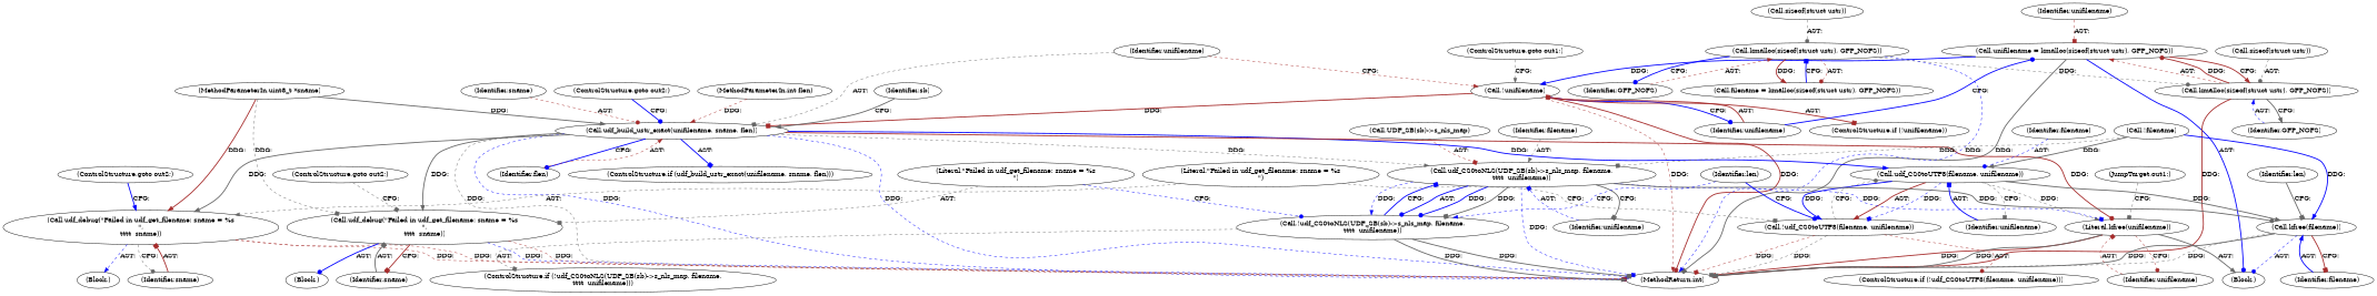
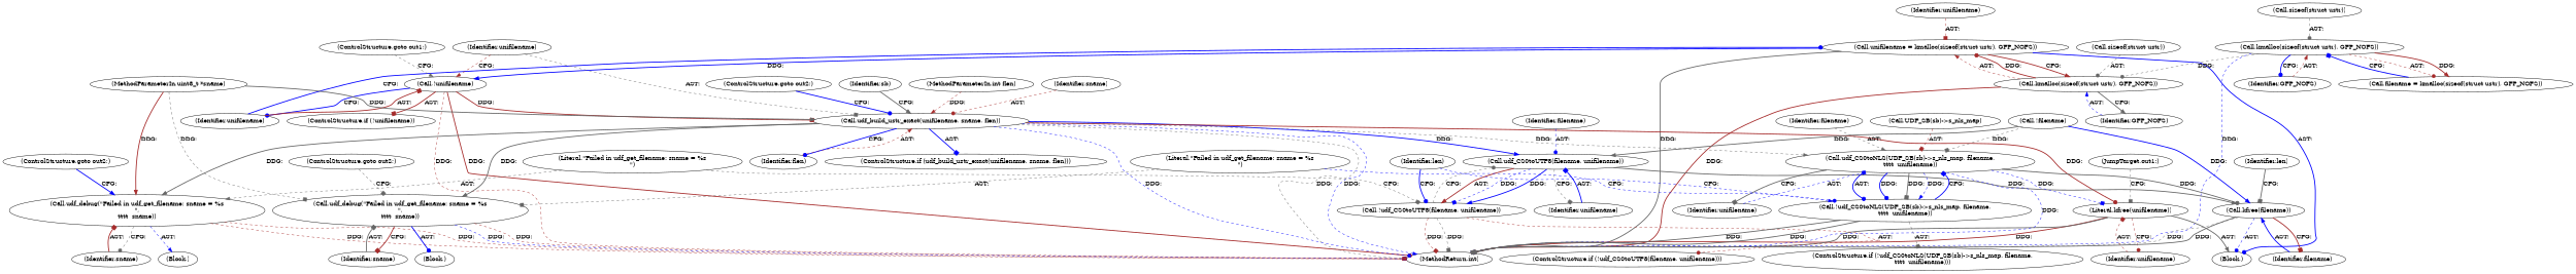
  digraph {
    edge [arrowhead=normal color=gray40 style=dashed]
    n1 [label="(Call,unifilename = kmalloc(sizeof(struct ustr), GFP_NOFS))"]
    n2 [label="(Call,kmalloc(sizeof(struct ustr), GFP_NOFS))"]
    n3 [label="(Call,!unifilename)"]
    n4 [label="(MethodReturn,int)"]
    n5 [label="(Block,)"]
    n6 [label="(Identifier,GFP_NOFS)"]
    n7 [label="(Call,udf_build_ustr_exact(unifilename, sname, flen))"]
    n8 [label="(Identifier,unifilename)"]
    n9 [label="(ControlStructure,if (!unifilename))"]
    n10 [label="(Call,kmalloc(sizeof(struct ustr), GFP_NOFS))"]
    n11 [label="(Call,filename = kmalloc(sizeof(struct ustr), GFP_NOFS))"]
    n12 [label="(Identifier,GFP_NOFS)"]
    n13 [label="(Call,udf_CS0toUTF8(filename, unifilename))"]
    n14 [label="(Literal,kfree(unifilename))"]
    n15 [label="(Call,udf_debug(\"Failed in udf_get_filename: sname = %s\n\",\n\t\t\t\t  sname))"]
    n16 [label="(Call,udf_CS0toNLS(UDF_SB(sb)->s_nls_map, filename,\n\t\t\t\t  unifilename))"]
    n17 [label="(Call,udf_debug(\"Failed in udf_get_filename: sname = %s\n\",\n\t\t\t\t  sname))"]
    n18 [label="(Identifier,flen)"]
    n19 [label="(ControlStructure,if (udf_build_ustr_exact(unifilename, sname, flen)))"]
    n20 [label="(Call,!udf_CS0toUTF8(filename, unifilename))"]
    n21 [label="(Call,kfree(filename))"]
    n22 [label="(Identifier,unifilename)"]
    n23 [label="(Identifier,unifilename)"]
    n24 [label="(Block,)"]
    n25 [label="(Identifier,sname)"]
    n26 [label="(Call,!udf_CS0toNLS(UDF_SB(sb)->s_nls_map, filename,\n\t\t\t\t  unifilename))"]
    n27 [label="(Identifier,unifilename)"]
    n28 [label="(Identifier,sname)"]
    n29 [label="(Block,)"]
    n30 [label="(ControlStructure,if (!udf_CS0toUTF8(filename, unifilename)))"]
    n31 [label="(Identifier,filename)"]
    n32 [label="(ControlStructure,if (!udf_CS0toNLS(UDF_SB(sb)->s_nls_map, filename,\n\t\t\t\t  unifilename)))"]
    n33 [label="(Identifier,len)"]
    n34 [label="(Call,sizeof(struct ustr))"]
    n35 [label="(Call,sizeof(struct ustr))"]
    n36 [label="(Identifier,sname)"]
    n37 [label="(ControlStructure,goto out2;)"]
    n38 [label="(Literal,\"Failed in udf_get_filename: sname = %s\n\")"]
    n39 [label="(MethodParameterIn,int flen)"]
    n40 [label="(Identifier,unifilename)"]
    n41 [label="(ControlStructure,goto out2;)"]
    n42 [label="(Call,!filename)"]
    n43 [label="(Identifier,sb)"]
    n44 [label="(Call,UDF_SB(sb)->s_nls_map)"]
    n45 [label="(ControlStructure,goto out2;)"]
    n46 [label="(Identifier,filename)"]
    n47 [label="(Identifier,filename)"]
    n48 [label="(Literal,\"Failed in udf_get_filename: sname = %s\n\")"]
    n49 [label="(JumpTarget,out1:)"]
    n50 [label="(MethodParameterIn,uint8_t *sname)"]
    n51 [label="(Identifier,len)"]
    n52 [label="(ControlStructure,goto out1;)"]
    n53 [label="(Identifier,unifilename)"]
    n1 -> n2 [color=brown label="CFG: " style=bold]
    n1 -> n3 [color=blue label="DDG: " style=bold]
    n1 -> n4 [arrowhead=box label="DDG: " style=bold]
    n1 -> n5 [arrowhead=dot color=blue label="AST: " style=bold]
    n2 -> n1 [color=brown label="AST: "]
    n2 -> n1 [arrowhead=dot color=brown label="DDG: " style=bold]
    n2 -> n4 [arrowhead=dot color=brown label="DDG: " style=bold]
    n2 -> n6 [label="CFG: " style=bold]
    n3 -> n4 [color=brown label="DDG: "]
    n3 -> n4 [arrowhead=dot color=brown label="DDG: " style=bold]
    n3 -> n7 [arrowhead=box color=brown label="DDG: " style=bold]
    n3 -> n8 [arrowhead=dot color=blue label="CFG: " style=bold]
    n3 -> n9 [arrowhead=box color=brown label="AST: " style=bold]
    n6 -> n2 [color=blue label="AST: "]
    n7 -> n4 [arrowhead=dot label="DDG: "]
    n7 -> n4 [color=blue label="DDG: "]
    n7 -> n4 [arrowhead=dot color=blue label="DDG: "]
    n7 -> n13 [color=blue label="DDG: " style=bold]
    n7 -> n14 [arrowhead=dot color=brown label="DDG: " style=bold]
    n7 -> n15 [label="DDG: " style=bold]
    n7 -> n16 [label="DDG: "]
    n7 -> n17 [label="DDG: " style=bold]
    n7 -> n18 [arrowhead=dot color=blue label="CFG: " style=bold]
    n7 -> n19 [arrowhead=box color=blue label="AST: " style=bold]
    n8 -> n1 [arrowhead=dot color=blue label="CFG: " style=bold]
    n8 -> n3 [arrowhead=box color=brown label="AST: " style=bold]
    n10 -> n2 [arrowhead=dot label="DDG: "]
    n10 -> n4 [color=blue label="DDG: "]
    n10 -> n11 [arrowhead=dot color=brown label="AST: "]
    n10 -> n11 [color=brown label="DDG: " style=bold]
    n10 -> n12 [arrowhead=dot color=blue label="CFG: " style=bold]
    n11 -> n10 [arrowhead=box color=blue label="CFG: " style=bold]
    n12 -> n10 [color=brown label="AST: "]
-   n13 -> n14 [label="DDG: "]
    n13 -> n20 [color=brown label="AST: " style=bold]
    n13 -> n20 [arrowhead=box color=blue label="DDG: "]
    n13 -> n20 [color=blue label="DDG: " style=bold]
    n13 -> n21 [label="DDG: " style=bold]
    n13 -> n22 [arrowhead=box label="CFG: "]
    n14 -> n4 [color=brown label="DDG: " style=bold]
    n14 -> n4 [label="DDG: " style=bold]
    n14 -> n5 [label="AST: " style=bold]
    n14 -> n23 [arrowhead=dot color=brown label="CFG: "]
    n15 -> n4 [arrowhead=box color=brown label="DDG: "]
    n15 -> n4 [color=brown label="DDG: "]
    n15 -> n24 [color=blue label="AST: "]
    n15 -> n25 [arrowhead=dot label="CFG: "]
    n16 -> n4 [arrowhead=box color=blue label="DDG: "]
    n16 -> n14 [arrowhead=box color=blue label="DDG: "]
    n16 -> n21 [arrowhead=dot label="DDG: " style=bold]
    n16 -> n26 [arrowhead=dot color=blue label="AST: " style=bold]
    n16 -> n26 [arrowhead=dot color=blue label="DDG: " style=bold]
    n16 -> n26 [arrowhead=box label="DDG: " style=bold]
    n16 -> n26 [color=blue label="DDG: "]
    n16 -> n27 [arrowhead=box label="CFG: " style=bold]
    n17 -> n4 [arrowhead=dot color=blue label="DDG: "]
    n17 -> n4 [arrowhead=dot color=brown label="DDG: "]
    n17 -> n28 [arrowhead=box color=brown label="CFG: " style=bold]
    n17 -> n29 [arrowhead=dot color=blue label="AST: " style=bold]
    n18 -> n7 [color=brown label="AST: "]
    n20 -> n4 [arrowhead=box color=brown label="DDG: "]
    n20 -> n4 [arrowhead=box label="DDG: "]
    n20 -> n13 [arrowhead=dot label="CFG: "]
    n20 -> n30 [arrowhead=dot color=brown label="AST: "]
    n21 -> n4 [label="DDG: " style=bold]
    n21 -> n4 [arrowhead=box label="DDG: "]
    n21 -> n5 [arrowhead=dot color=blue label="AST: "]
    n21 -> n31 [arrowhead=box color=brown label="CFG: " style=bold]
    n22 -> n13 [arrowhead=box color=blue label="AST: " style=bold]
    n23 -> n14 [arrowhead=box color=brown label="AST: "]
    n25 -> n15 [arrowhead=box color=brown label="AST: " style=bold]
    n26 -> n4 [label="DDG: " style=bold]
    n26 -> n4 [arrowhead=box label="DDG: " style=bold]
    n26 -> n16 [arrowhead=box color=blue label="CFG: " style=bold]
    n26 -> n32 [arrowhead=box label="AST: "]
    n27 -> n16 [arrowhead=box color=blue label="AST: "]
    n28 -> n17 [arrowhead=box label="AST: " style=bold]
    n31 -> n21 [color=blue label="AST: " style=bold]
    n33 -> n20 [arrowhead=dot color=blue label="CFG: " style=bold]
    n33 -> n26 [color=blue label="CFG: "]
    n34 -> n2 [arrowhead=dot label="AST: "]
    n35 -> n10 [arrowhead=dot label="AST: "]
    n36 -> n7 [arrowhead=dot color=brown label="AST: "]
    n37 -> n7 [arrowhead=dot color=blue label="CFG: " style=bold]
    n38 -> n17 [arrowhead=box label="AST: "]
    n38 -> n26 [arrowhead=dot color=blue label="CFG: "]
    n39 -> n7 [color=brown label="DDG: "]
    n40 -> n3 [color=brown label="CFG: "]
    n40 -> n7 [arrowhead=box label="AST: "]
    n41 -> n17 [arrowhead=box label="CFG: "]
    n42 -> n13 [label="DDG: " style=bold]
    n42 -> n16 [arrowhead=box label="DDG: "]
    n42 -> n21 [color=blue label="DDG: " style=bold]
    n43 -> n7 [label="CFG: " style=bold]
    n44 -> n16 [arrowhead=box color=brown label="AST: "]
    n45 -> n15 [color=blue label="CFG: " style=bold]
    n46 -> n16 [label="AST: "]
    n47 -> n13 [arrowhead=dot color=blue label="AST: "]
    n48 -> n15 [label="AST: "]
    n48 -> n20 [arrowhead=box label="CFG: "]
    n49 -> n14 [arrowhead=box label="CFG: "]
    n50 -> n7 [label="DDG: " style=bold]
    n50 -> n15 [color=brown label="DDG: " style=bold]
    n50 -> n17 [arrowhead=box label="DDG: "]
    n51 -> n21 [arrowhead=box label="CFG: " style=bold]
    n52 -> n3 [label="CFG: "]
    n53 -> n1 [arrowhead=box color=brown label="AST: "]
  }
